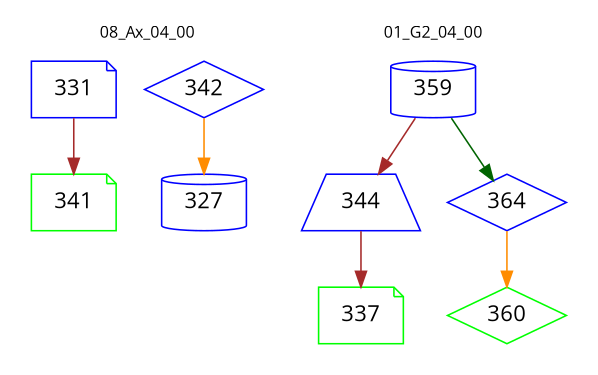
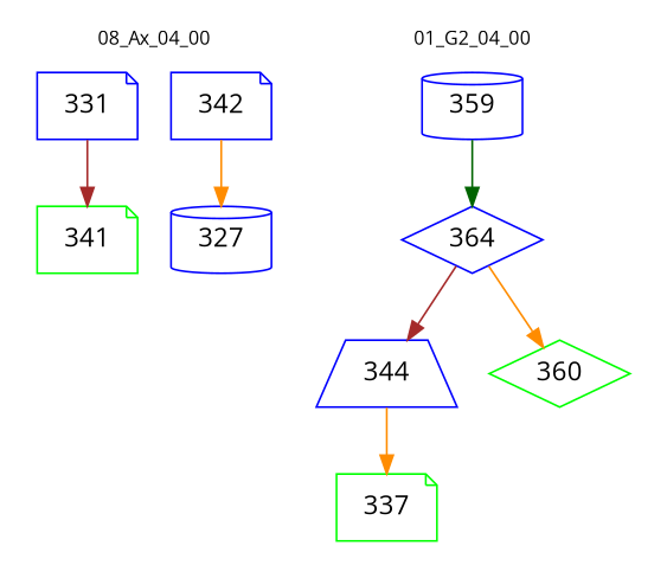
  digraph {
    fontname="Open Sans"
    node [color=blue fontname="Open Sans" shape=diamond]
    edge [color=darkorange fontname="Open Sans"]
-   n1 [label=342]
+   n1 [label=342 shape=note]
    n2 [label=327 shape=cylinder]
    n3 [label=331 shape=note]
    n4 [color=green label=341 shape=note]
    n5 [label=359 shape=cylinder]
    n6 [label=344 shape=trapezium]
    n7 [label=364]
    n8 [color=green label=337 shape=note]
    n9 [color=green label=360]
    subgraph cluster_1 {
      color=white
      fontsize=10
      label="08_Ax_04_00"
      n1
      n2
      n3
      n4
    }
    subgraph cluster_2 {
      color=white
      fontsize=10
      label="01_G2_04_00"
      n5
      n6
      n7
      n8
      n9
    }
    n1 -> n2
    n3 -> n4 [color=brown]
-   n5 -> n6 [color=brown]
+   n7 -> n6 [color=brown]
    n5 -> n7 [color=darkgreen]
-   n6 -> n8 [color=brown]
+   n6 -> n8
    n7 -> n9
  }
